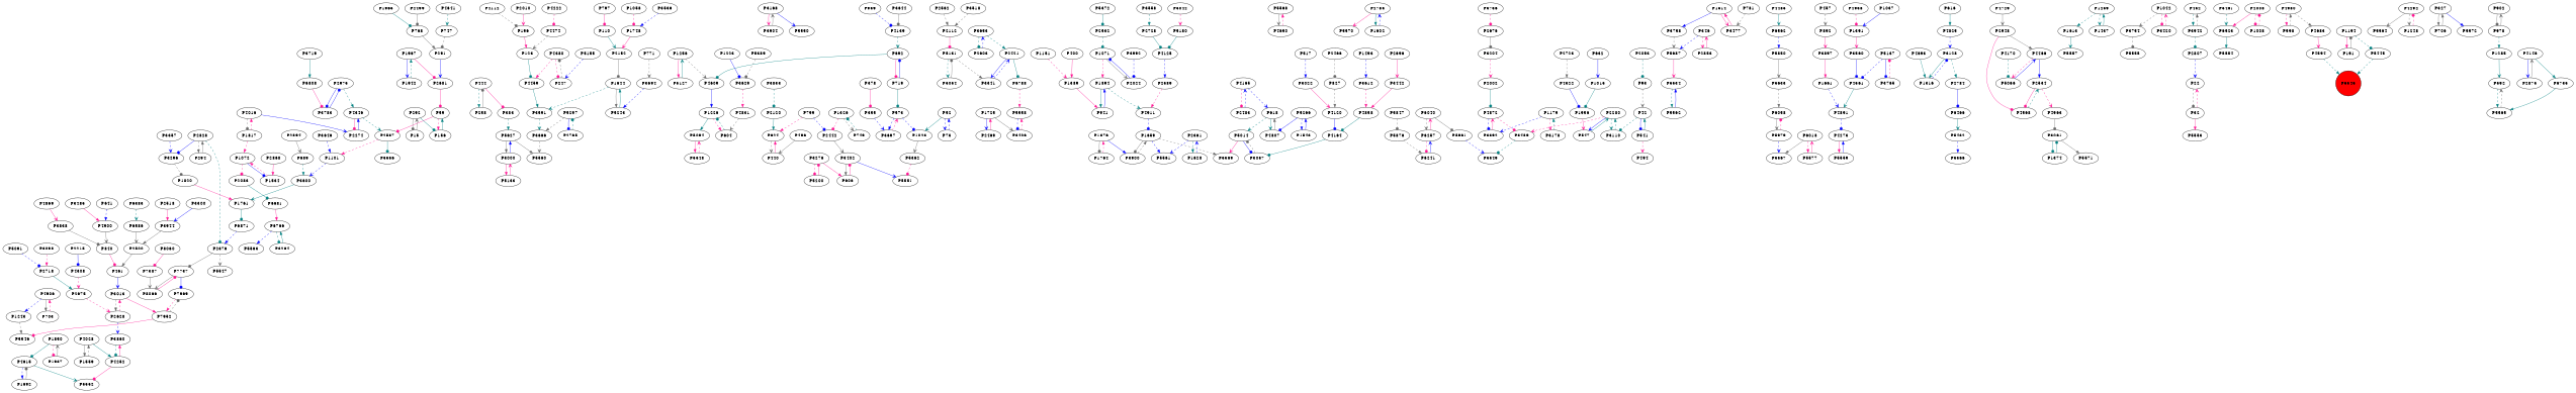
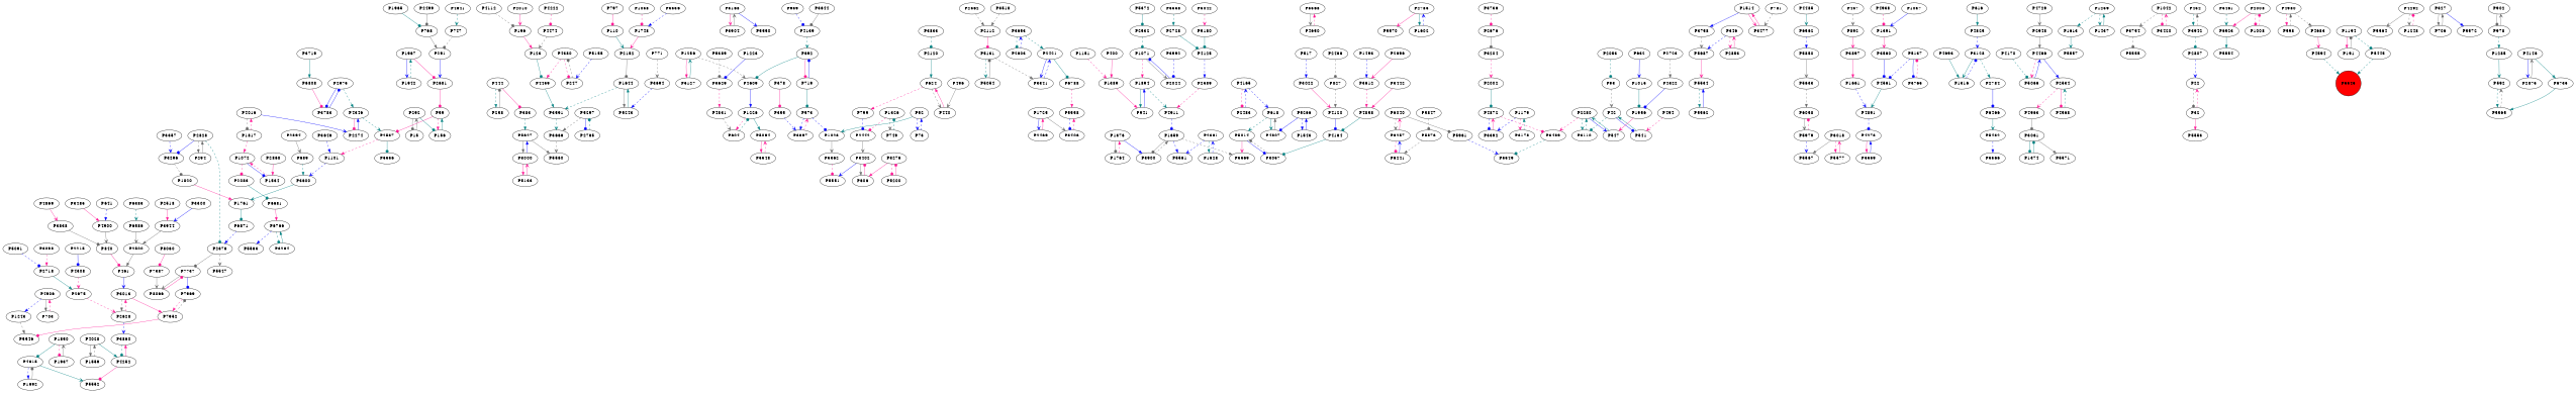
  digraph {
    edge [arrowhead=normal color=deeppink style=solid]
    P2537
    P5556
    P1101
    P3600
    P1748
    P2152
    P1644
    P3591
    P5243
    P3860
    P4252
    P5552
    P4615
    P1692
    P383
    P5627
    P3000
    P5560
    P5133
    P3168
    P3904
    P5550
    P1256
    P5127
    P4609
    P1226
    P4906
    P1243
    P703
    P5546
    P5558
    P3406
    P1850
    P1937
    P355
    P3697
    P573
    P1023
    P5014
    P5569
    P3057
    P3992
    P2024
    P1071
    P1894
    P5568
    P4650
    P3783
    P2975
    P4346
    P2274
    P5297
    P3666
    P2765
    P3341
    P2421
    P6788
    P2783
    P5570
    P1602
    P604
    P5094
    P5548
    P5042
    P5180
    P4125
    P2589
    P1376
    P1764
    P3900
    P1659
    P3838
    P840
    P461
    P3013
    P3489
    P5549
    P3758
    P5687
    P5534
    P5562
    P2002
    P4872
    P3392
    P618
    P4807
    P2828
    P3296
    P294
    P2376
    P1820
    P7737
    P5547
    P1761
    P2603
    P3653
    P7952
    P2628
    P6562
    P5850
    P5633
    P6058
    P4561
    P4891
    P4273
    P5559
    P1942
    P1967
    P2681
    P59
    P2083
    P6681
    P6766
    P5563
    P3264
    P6871
    P2728
    P4911
    P4825
    P3128
    P1316
    P2784
    P6466
    P4459
    P1628
    P2361
    P5561
    P2534
    P4963
    P4568
    P3061
    P1374
    P5571
    P3719
    P6808
    P4112
    P196
    P123
    P4222
    P4474
    P1259
    P1613
    P1437
    P5557
    P2676
    P3204
    P6040
    P5961
    P6257
    P6241
    P292
    P15
    P156
    P799
    P2442
    P3402
    P606
    P5551
    P1179
    P3178
    P2894
    P689
    P7969
    P2696
    P3442
    P4858
    P4164
    P3754
    P5555
    P42
    P541
    P3110
    P2280
    P452
    P3942
    P2807
    P22
    P547
    P2008
    P6523
    P1008
    P5554
    P4980
    P598
    P4683
    P4594
    P3276
    P5200
    P1965
    P768
    P291
    P2718
    P2675
    P827
    P4120
    P1042
    P3420
    P8066
    P5266
    P1543
    P892
    P3897
    P1661
    P5979
    P5567
    P1493
    P3612
    P719
    P692
    P5362
    P2499
    P2120
    P624
    P440
    P5131
    P5054
    P3629
    P4831
    P4292
    P5564
    P1248
    P941
    P5847
    P5876
    P1956
    P32
    P5553
    P1058
    P496
    P4641
    P747
    P5461
    P4693
    P191
    P1194
    P5445
    P5545 [fillcolor=red shape=circle style=filled]
    P6586
    P2500
    P1534
    P1072
    P346
    P2853
    P6018
    P5577
    P4139
    P1514
    P3477
    P5137
    P3765
    P2948
    P4466
    P5066
    P7387
    P3560
    P1559
    P4028
    P1223
    P327
    P706
    P5572
    P5372
    P2532
    P444
    P258
    P4165
    P2483
    P4485
    P3022
    P4016
    P1817
    P4938
    P1391
    P902
    P978
    P1285
    P592
    P6735
    P5565
    P5091
    P1326
    P749
    P2469
    P1725
    P3536
    P6383
    P771
    P3694
    P8060
    P2875
    P4146
    P4380
    P247
    P4869
    P3098
    P781
    P3944
    P2010
    P457
    P400
    P1389
    P3833
    P3736
    P616
    P2215
    P4308
    P3558
    P93
    P2053
    P110
    P4900
    P5432
    P5566
    P1015
    P2562
    P2112
    P4729
    P3485
    P2466
    P52
    P73
    P2868
    P4170
    P939
    P797
    P494
    P4322
    P3518
    P3644
    P2723
    P5389
    P1151
    P378
    P2518
    P3357
    P1037
    P517
    P3646
    P641
    P5155
    P632
    P3300
    P2537 -> P5556 [arrowhead=dot color=teal]
    P2537 -> P1101 [style=dashed]
    P1101 -> P3600 [arrowhead=vee color=blue style=dashed]
    P3600 -> P1761 [arrowhead=vee color=teal]
    P1748 -> P2152 [arrowhead=vee]
    P2152 -> P1644 [arrowhead=dot color=gray40]
    P1644 -> P3591 [arrowhead=vee color=teal style=dashed]
    P1644 -> P5243 [color=gray40]
    P3591 -> P3666 [arrowhead=vee color=teal style=dashed]
    P5243 -> P1644 [color=teal]
    P3860 -> P4252 [arrowhead=dot color=teal style=dashed]
    P4252 -> P3860
    P4252 -> P5552 [arrowhead=dot]
    P4615 -> P5552 [arrowhead=vee color=teal]
    P4615 -> P1692 [color=blue style=dashed]
    P1692 -> P4615 [arrowhead=dot color=gray40]
    P383 -> P5627 [color=teal style=dashed]
    P5627 -> P3000 [color=gray40]
    P5627 -> P5560 [color=gray40]
    P3000 -> P5627 [color=blue]
    P3000 -> P5133
    P5133 -> P3000 [arrowhead=vee]
    P3168 -> P3904 [arrowhead=vee]
    P3168 -> P5550 [arrowhead=vee color=blue]
    P3904 -> P3168 [arrowhead=vee color=gray40]
    P1256 -> P5127
    P1256 -> P4609 [arrowhead=vee color=gray40 style=dashed]
    P5127 -> P1256 [arrowhead=vee color=teal]
    P4609 -> P1226 [color=blue]
    P1226 -> P604 [style=dashed]
    P1226 -> P5094 [color=teal]
    P4906 -> P1243 [color=blue style=dashed]
    P4906 -> P703 [color=gray40]
    P1243 -> P5546 [color=gray40 style=dashed]
    P703 -> P4906 [style=dashed]
    P5558 -> P3406 [arrowhead=dot color=blue style=dashed]
    P3406 -> P5558 [style=dashed]
    P1850 -> P4615 [arrowhead=dot color=teal]
    P1850 -> P1937 [arrowhead=dot style=dashed]
    P1937 -> P1850 [arrowhead=vee color=gray40]
    P355 -> P3697 [arrowhead=vee color=blue style=dashed]
    P3697 -> P573 [arrowhead=vee style=dashed]
    P573 -> P3697 [color=blue style=dashed]
    P573 -> P1023 [arrowhead=dot color=blue style=dashed]
    P1023 -> P5362 [arrowhead=vee color=gray40]
    P5014 -> P5569 [arrowhead=vee]
    P5014 -> P3057 [arrowhead=dot color=blue]
    P3057 -> P5014 [arrowhead=dot color=gray40 style=dashed]
    P3992 -> P2024 [arrowhead=dot color=blue style=dashed]
    P2024 -> P1071 [arrowhead=dot color=blue]
    P1071 -> P2024 [arrowhead=vee color=gray40]
    P1071 -> P1894 [style=dashed]
    P1894 -> P4911 [arrowhead=vee color=teal style=dashed]
    P1894 -> P941 [color=teal]
    P5568 -> P4650 [arrowhead=vee color=gray40]
    P4650 -> P5568 [style=dashed]
    P3783 -> P2975 [arrowhead=dot color=blue]
    P2975 -> P3783 [arrowhead=dot color=blue]
    P2975 -> P4346 [color=teal style=dashed]
    P4346 -> P2537 [arrowhead=vee color=teal style=dashed]
    P4346 -> P2274 [arrowhead=dot]
    P2274 -> P4346 [color=blue]
    P5297 -> P3666 [color=gray40 style=dashed]
    P5297 -> P2765 [arrowhead=dot color=blue]
    P3666 -> P5560 [arrowhead=vee color=gray40 style=dashed]
    P2765 -> P5297 [arrowhead=dot color=teal style=dashed]
    P3341 -> P2421 [arrowhead=vee color=blue style=dashed]
    P2421 -> P3341 [arrowhead=vee color=blue]
    P2421 -> P6788 [arrowhead=dot color=teal]
    P6788 -> P5558 [style=dashed]
    P2783 -> P5570 [arrowhead=vee]
    P2783 -> P1602 [color=teal]
    P1602 -> P2783 [arrowhead=vee color=blue style=dashed]
    P604 -> P1226 [arrowhead=dot color=teal style=dashed]
    P5094 -> P5548
    P5548 -> P5094 [arrowhead=vee style=dashed]
    P5042 -> P5180 [arrowhead=vee style=dashed]
    P5180 -> P4125 [arrowhead=dot color=teal]
    P4125 -> P2589 [color=blue style=dashed]
    P2589 -> P4911 [style=dashed]
    P1376 -> P1764 [arrowhead=dot color=gray40]
    P1376 -> P3900 [color=blue]
    P1764 -> P1376 [style=dashed]
    P3900 -> P1659 [color=gray40 style=dashed]
    P1659 -> P5569 [color=gray40 style=dashed]
    P1659 -> P3900 [arrowhead=dot color=gray40]
    P1659 -> P5561 [color=blue style=dashed]
    P3838 -> P840 [arrowhead=dot color=gray40]
    P840 -> P461 [arrowhead=dot]
    P461 -> P3013 [arrowhead=vee color=blue]
    P3013 -> P7952
    P3013 -> P2628 [color=gray40 style=dashed]
    P3489 -> P5549 [arrowhead=dot color=teal style=dashed]
    P3758 -> P5687 [arrowhead=vee color=gray40 style=dashed]
    P5687 -> P5534 [arrowhead=vee]
    P5534 -> P5562 [color=teal style=dashed]
    P5562 -> P5534 [color=blue]
    P2002 -> P4872 [arrowhead=dot color=teal]
    P4872 -> P3489 [arrowhead=dot style=dashed]
    P4872 -> P3392 [arrowhead=dot color=blue style=dashed]
    P3392 -> P4872 [arrowhead=vee]
    P618 -> P5014 [arrowhead=vee color=teal style=dashed]
    P618 -> P4807 [arrowhead=vee color=teal]
    P4807 -> P618 [color=gray40]
    P2828 -> P3296 [arrowhead=dot color=blue]
    P2828 -> P294 [color=gray40 style=dashed]
    P2828 -> P2376 [arrowhead=dot color=teal style=dashed]
    P3296 -> P1820 [arrowhead=dot color=gray40 style=dashed]
    P294 -> P2828 [color=gray40]
    P2376 -> P7737 [arrowhead=dot color=gray40]
    P2376 -> P5547 [arrowhead=vee color=gray40 style=dashed]
    P1820 -> P1761
    P7737 -> P7969 [arrowhead=dot color=blue]
    P7737 -> P8066 [arrowhead=vee color=gray40]
    P1761 -> P6871 [arrowhead=dot color=teal]
    P2603 -> P3653 [arrowhead=vee color=blue style=dashed]
    P3653 -> P2421 [color=teal style=dashed]
    P3653 -> P2603 [arrowhead=dot color=teal style=dashed]
    P7952 -> P5546 [arrowhead=dot]
    P7952 -> P7969 [arrowhead=dot color=gray40 style=dashed]
    P2628 -> P3860 [arrowhead=vee color=blue style=dashed]
    P2628 -> P3013 [style=dashed]
    P6562 -> P5850 [color=blue style=dashed]
    P5850 -> P5633 [arrowhead=vee color=gray40]
    P5633 -> P6058 [color=gray40 style=dashed]
    P6058 -> P5979 [arrowhead=vee color=gray40]
    P4561 -> P4891 [arrowhead=vee color=teal]
    P4891 -> P4273 [arrowhead=dot color=blue style=dashed]
    P4273 -> P5559
    P5559 -> P4273 [color=blue]
    P1942 -> P1967 [color=teal style=dashed]
    P1967 -> P1942 [arrowhead=vee color=blue]
    P1967 -> P2681 [arrowhead=dot]
    P2681 -> P59 [arrowhead=dot]
    P59 -> P2537 [arrowhead=dot]
    P59 -> P156 [style=dashed]
    P2083 -> P6681 [arrowhead=dot color=teal]
    P6681 -> P6766
    P6766 -> P5563 [color=blue style=dashed]
    P6766 -> P3264 [arrowhead=dot color=teal style=dashed]
    P3264 -> P6766 [color=teal]
    P6871 -> P2376 [color=blue style=dashed]
    P2728 -> P4125 [arrowhead=dot color=teal]
    P4911 -> P1659 [arrowhead=dot color=blue style=dashed]
    P4825 -> P3128 [arrowhead=vee color=blue style=dashed]
    P3128 -> P1316 [arrowhead=vee color=teal]
    P3128 -> P2784 [color=teal style=dashed]
    P1316 -> P3128 [arrowhead=dot color=blue style=dashed]
    P2784 -> P6466 [arrowhead=dot color=blue]
    P6466 -> P5432 [arrowhead=vee color=teal]
    P4459 -> P3591 [color=teal]
    P1628 -> P2361 [arrowhead=vee color=blue style=dashed]
    P2361 -> P1628 [color=teal style=dashed]
    P2361 -> P5561 [arrowhead=vee color=blue style=dashed]
    P2534 -> P4963 [arrowhead=vee style=dashed]
    P2534 -> P4568 [arrowhead=dot]
    P4963 -> P3061 [arrowhead=dot color=gray40]
    P4568 -> P2534 [arrowhead=vee color=teal style=dashed]
    P3061 -> P1374 [arrowhead=dot color=teal]
    P3061 -> P5571 [color=gray40]
    P1374 -> P3061 [arrowhead=dot color=teal]
    P3719 -> P6808 [color=teal]
    P6808 -> P3783 [arrowhead=dot]
    P4112 -> P196 [arrowhead=dot color=gray40 style=dashed]
    P196 -> P123
    P123 -> P4459 [arrowhead=dot color=teal]
    P4222 -> P4474 [arrowhead=dot style=dashed]
    P4474 -> P123 [arrowhead=vee color=gray40 style=dashed]
    P1259 -> P1613 [color=teal style=dashed]
    P1259 -> P1437 [arrowhead=vee color=teal style=dashed]
    P1613 -> P5557 [arrowhead=vee color=teal]
    P1437 -> P1259 [color=teal]
    P2676 -> P3204 [arrowhead=dot color=gray40]
    P3204 -> P2002 [arrowhead=vee style=dashed]
    P6040 -> P5961 [arrowhead=dot color=gray40]
    P6040 -> P6257 [arrowhead=vee color=gray40 style=dashed]
    P5961 -> P5549 [arrowhead=vee color=blue style=dashed]
    P6257 -> P6040 [arrowhead=vee]
    P6257 -> P6241 [arrowhead=dot style=dashed]
    P6241 -> P6257 [arrowhead=vee color=blue]
    P292 -> P15 [arrowhead=dot color=gray40]
    P292 -> P156 [arrowhead=dot color=teal]
    P15 -> P292 [arrowhead=vee color=gray40]
    P156 -> P59 [color=teal]
    P799 -> P2442 [arrowhead=dot color=blue style=dashed]
    P2442 -> P3402 [arrowhead=vee color=gray40]
    P3402 -> P606 [color=gray40]
    P3402 -> P5551 [arrowhead=vee color=blue]
    P606 -> P3402 [arrowhead=dot]
    P1179 -> P3392 [arrowhead=vee color=blue style=dashed]
    P1179 -> P3178 [arrowhead=vee style=dashed]
    P3178 -> P1179 [color=teal style=dashed]
    P2894 -> P689 [arrowhead=vee color=gray40]
    P689 -> P3600 [color=teal style=dashed]
    P7969 -> P7952 [style=dashed]
-   P2696 -> P3442 [arrowhead=vee]
+   P2696 -> P3612 [arrowhead=vee]
    P3442 -> P4858
    P4858 -> P4164 [arrowhead=dot color=teal]
    P4164 -> P3057 [arrowhead=dot color=teal]
    P3754 -> P5555 [arrowhead=dot color=gray40 style=dashed]
    P42 -> P541 [arrowhead=dot color=blue]
    P42 -> P3110 [arrowhead=dot color=teal style=dashed]
    P541 -> P42 [color=teal]
    P3110 -> P2280 [color=teal style=dashed]
    P2280 -> P3489 [arrowhead=vee style=dashed]
    P2280 -> P3110 [arrowhead=vee color=teal style=dashed]
    P2280 -> P547 [arrowhead=vee color=blue]
    P452 -> P3942 [color=teal style=dashed]
    P3942 -> P452 [color=gray40 style=dashed]
    P3942 -> P2807 [arrowhead=dot color=teal style=dashed]
    P2807 -> P22 [arrowhead=vee color=blue style=dashed]
    P22 -> P32 [arrowhead=dot color=gray40 style=dashed]
    P547 -> P2280 [arrowhead=vee color=teal]
    P2008 -> P6523
    P2008 -> P1008 [arrowhead=dot style=dashed]
    P6523 -> P5554 [color=teal]
    P1008 -> P2008 [arrowhead=dot style=dashed]
    P4980 -> P598 [style=dashed]
    P4980 -> P4683 [color=gray40 style=dashed]
    P598 -> P4980 [color=gray40 style=dashed]
    P4683 -> P4594 [arrowhead=vee]
    P4594 -> P5545 [color=teal style=dashed]
    P3276 -> P606
    P3276 -> P5200 [arrowhead=dot style=dashed]
    P5200 -> P3276 [arrowhead=dot]
    P1965 -> P768 [arrowhead=dot color=teal]
    P768 -> P291 [color=gray40]
    P291 -> P2681 [arrowhead=vee color=blue]
    P2718 -> P2675 [color=teal]
    P2675 -> P2628 [arrowhead=vee style=dashed]
    P827 -> P4120 [color=gray40 style=dashed]
    P4120 -> P4164 [arrowhead=dot color=blue]
    P1042 -> P3754 [arrowhead=vee color=gray40 style=dashed]
    P1042 -> P3420 [arrowhead=dot style=dashed]
    P3420 -> P1042 [arrowhead=vee style=dashed]
    P8066 -> P7737 [arrowhead=dot]
    P5266 -> P4807 [arrowhead=dot color=blue]
    P5266 -> P1543 [color=blue style=dashed]
    P1543 -> P5266 [color=blue]
    P892 -> P3897 [arrowhead=vee]
    P3897 -> P1661
    P1661 -> P4891 [arrowhead=vee color=blue style=dashed]
    P5979 -> P6058 [arrowhead=dot style=dashed]
    P5979 -> P5567 [arrowhead=vee color=blue style=dashed]
    P1493 -> P3612 [color=blue style=dashed]
    P3612 -> P4858 [style=dashed]
    P719 -> P573 [arrowhead=dot color=teal]
    P719 -> P692 [arrowhead=dot color=blue]
    P692 -> P4609 [arrowhead=dot color=teal]
    P692 -> P719 [arrowhead=dot]
    P5362 -> P5551 [arrowhead=dot style=dashed]
    P2499 -> P768 [arrowhead=dot color=gray40]
    P2120 -> P624 [color=teal]
-   P799 -> P624 [style=dashed]
+   P624 -> P799 [style=dashed]
    P624 -> P440 [arrowhead=vee color=gray40 style=dashed]
    P440 -> P624
    P5131 -> P3341 [color=gray40 style=dashed]
    P5131 -> P5054 [arrowhead=vee color=teal style=dashed]
    P5054 -> P5131 [arrowhead=dot color=gray40]
    P3629 -> P4831 [style=dashed]
    P4831 -> P604 [arrowhead=vee color=gray40 style=dashed]
    P4292 -> P5564 [arrowhead=vee color=gray40]
    P4292 -> P1248 [arrowhead=vee color=gray40 style=dashed]
    P1248 -> P4292 [arrowhead=dot style=dashed]
    P941 -> P1894 [color=blue]
    P5847 -> P5876 [arrowhead=dot color=gray40 style=dashed]
    P5876 -> P6241 [color=gray40 style=dashed]
    P1956 -> P547 [arrowhead=vee]
    P32 -> P22 [arrowhead=vee style=dashed]
    P32 -> P5553
    P1058 -> P1748 [arrowhead=dot style=dashed]
    P496 -> P440 [arrowhead=vee color=gray40]
    P4641 -> P747 [arrowhead=vee color=teal style=dashed]
    P747 -> P291 [arrowhead=dot color=gray40 style=dashed]
    P5461 -> P6523 [arrowhead=vee color=teal style=dashed]
    P4693 -> P1316 [color=teal]
    P191 -> P1194 [arrowhead=dot color=gray40]
    P1194 -> P191
    P1194 -> P5445 [arrowhead=dot color=teal style=dashed]
    P5445 -> P5545 [color=teal style=dashed]
    P6586 -> P2500 [arrowhead=vee color=gray40]
    P2500 -> P461 [color=gray40]
    P1534 -> P1072 [style=dashed]
    P1072 -> P2083 [arrowhead=dot style=dashed]
    P1072 -> P1534 [arrowhead=dot color=blue]
    P346 -> P5687 [arrowhead=vee color=blue style=dashed]
    P346 -> P2853 [arrowhead=vee style=dashed]
    P2853 -> P346 [arrowhead=vee]
    P6018 -> P5567 [color=gray40]
    P6018 -> P5577 [style=dashed]
    P5577 -> P6018 [arrowhead=vee]
    P4139 -> P692 [arrowhead=vee color=teal style=dashed]
    P1514 -> P3758 [color=blue]
    P1514 -> P3477 [arrowhead=vee]
    P3477 -> P1514
    P5137 -> P4561 [arrowhead=dot color=blue style=dashed]
    P5137 -> P3765 [arrowhead=dot color=blue]
    P3765 -> P5137 [arrowhead=dot style=dashed]
-   P2948 -> P4568 [arrowhead=dot]
    P2948 -> P4466 [color=gray40]
    P4466 -> P2534 [color=blue]
    P4466 -> P5066 [arrowhead=vee style=dashed]
    P5066 -> P4466 [arrowhead=vee color=blue]
    P7387 -> P8066 [arrowhead=vee color=gray40]
    P3560 -> P4561 [arrowhead=dot color=blue]
    P1559 -> P4028 [color=gray40 style=dashed]
    P4028 -> P4252 [color=teal]
    P4028 -> P1559 [color=gray40]
    P1223 -> P3629 [arrowhead=dot color=blue]
    P327 -> P706 [color=gray40]
    P327 -> P5572 [color=blue]
    P706 -> P327 [color=gray40]
    P5372 -> P2532 [arrowhead=dot color=teal]
    P2532 -> P1071 [arrowhead=dot color=teal style=dashed]
    P444 -> P383 [arrowhead=dot]
    P444 -> P258 [color=teal style=dashed]
    P258 -> P444 [arrowhead=dot color=gray40]
    P4165 -> P618 [arrowhead=vee color=blue style=dashed]
    P4165 -> P2483 [arrowhead=dot style=dashed]
    P2483 -> P4165 [arrowhead=vee color=blue style=dashed]
    P4485 -> P6562 [arrowhead=vee color=teal]
    P3022 -> P4120 [arrowhead=vee]
    P4016 -> P2274 [arrowhead=vee color=blue]
    P4016 -> P1817 [arrowhead=dot color=gray40 style=dashed]
    P1817 -> P1072 [style=dashed]
    P1817 -> P4016 [style=dashed]
    P4938 -> P1391 [arrowhead=dot style=dashed]
    P1391 -> P3560 [arrowhead=vee]
    P902 -> P978 [arrowhead=dot color=gray40]
    P978 -> P902 [arrowhead=vee color=gray40]
    P978 -> P1285 [color=teal style=dashed]
    P1285 -> P592 [arrowhead=vee color=teal]
    P592 -> P5565 [color=teal style=dashed]
    P6735 -> P5565 [color=teal]
    P5565 -> P592 [arrowhead=vee color=gray40 style=dashed]
    P5091 -> P2718 [arrowhead=dot color=blue style=dashed]
    P1326 -> P2442 [arrowhead=dot style=dashed]
    P1326 -> P749 [arrowhead=vee color=gray40 style=dashed]
    P749 -> P1326 [arrowhead=dot color=teal style=dashed]
    P2469 -> P1725
    P1725 -> P3406 [arrowhead=vee color=gray40]
    P1725 -> P2469 [arrowhead=vee color=blue]
    P3536 -> P1748 [color=blue style=dashed]
    P6383 -> P6586 [arrowhead=vee color=teal style=dashed]
    P771 -> P3694 [arrowhead=vee color=gray40 style=dashed]
    P3694 -> P5243 [color=blue style=dashed]
    P8060 -> P7387 [arrowhead=dot]
    P2875 -> P4146 [arrowhead=vee color=gray40]
    P4146 -> P6735 [color=teal]
    P4146 -> P2875 [arrowhead=vee color=blue]
    P4380 -> P4459 [style=dashed]
    P4380 -> P247 [arrowhead=dot style=dashed]
    P247 -> P4380 [arrowhead=dot color=gray40 style=dashed]
    P4869 -> P3838 [arrowhead=vee]
    P3098 -> P2718 [style=dashed]
    P781 -> P3477 [arrowhead=vee color=gray40 style=dashed]
    P3944 -> P2500 [color=gray40]
    P2010 -> P196 [arrowhead=vee]
    P457 -> P892 [arrowhead=vee color=gray40 style=dashed]
    P400 -> P1389
    P1389 -> P941
    P3833 -> P2120 [arrowhead=dot color=teal style=dashed]
    P3736 -> P2676 [arrowhead=dot style=dashed]
    P616 -> P4825 [color=teal]
    P2215 -> P4308 [arrowhead=dot color=blue]
    P4308 -> P2675 [arrowhead=vee style=dashed]
    P3558 -> P2728 [color=teal style=dashed]
    P93 -> P42 [arrowhead=vee color=gray40 style=dashed]
    P2053 -> P93 [arrowhead=dot color=teal style=dashed]
    P110 -> P2152 [arrowhead=vee color=teal]
    P4900 -> P840 [arrowhead=vee color=gray40]
    P5432 -> P5566 [color=blue style=dashed]
    P1015 -> P1956 [arrowhead=dot color=teal]
    P2562 -> P2112 [color=gray40 style=dashed]
    P2112 -> P5131 [arrowhead=dot]
    P4729 -> P2948 [arrowhead=vee color=gray40]
    P3485 -> P4900
    P2466 -> P827 [arrowhead=dot color=gray40 style=dashed]
    P52 -> P1023 [arrowhead=vee color=teal]
    P52 -> P73 [arrowhead=vee color=blue style=dashed]
    P73 -> P52 [color=blue style=dashed]
    P2868 -> P1534
    P4170 -> P5066 [arrowhead=dot color=teal style=dashed]
    P939 -> P4139 [arrowhead=dot color=blue style=dashed]
    P797 -> P110 [arrowhead=dot]
-   P541 -> P494 [arrowhead=vee style=dashed]
+   P494 -> P541 [arrowhead=vee style=dashed]
    P4322 -> P1956 [arrowhead=dot color=blue]
    P3518 -> P2112 [color=gray40 style=dashed]
    P3644 -> P4139 [arrowhead=dot color=gray40]
    P2723 -> P4322 [color=gray40 style=dashed]
    P5389 -> P3629 [arrowhead=dot color=gray40 style=dashed]
    P1151 -> P1389 [arrowhead=vee style=dashed]
    P378 -> P355 [arrowhead=dot]
    P2518 -> P3944
    P3357 -> P3296 [arrowhead=vee color=blue style=dashed]
    P1037 -> P1391 [arrowhead=vee color=blue]
    P517 -> P3022 [color=blue style=dashed]
    P3646 -> P1101 [color=blue style=dashed]
    P641 -> P4900 [color=blue style=dashed]
    P5155 -> P247 [arrowhead=vee color=blue style=dashed]
    P632 -> P1015 [arrowhead=vee color=blue]
    P3300 -> P3944 [arrowhead=vee color=blue]
  }
